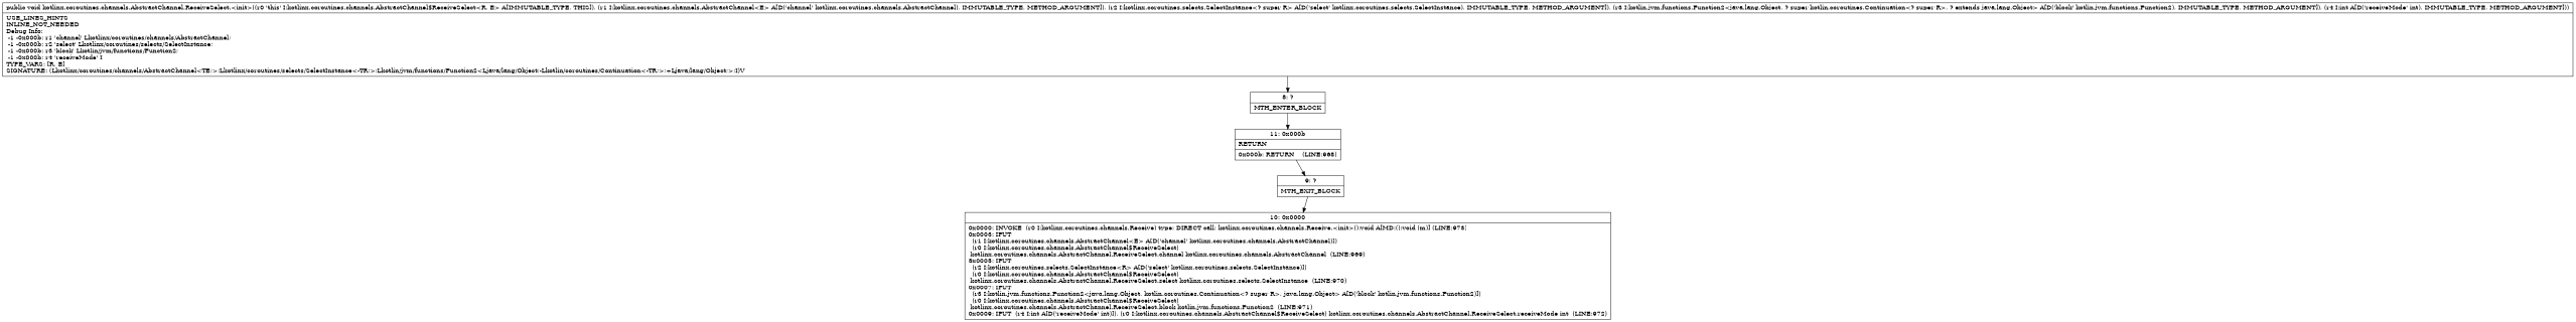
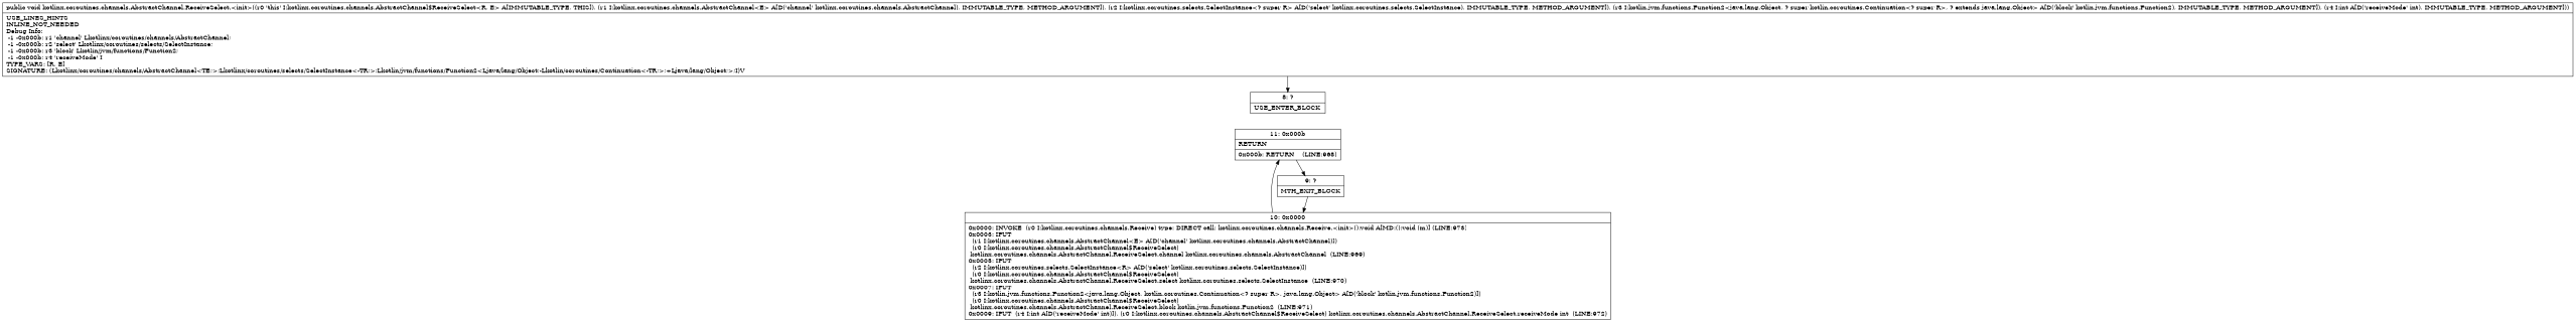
  digraph {
    node [shape=record]
-   n1 [label="{8\:\ ?|MTH_ENTER_BLOCK\l}"]
-   n2 [label="{10\:\ 0x0000|0x0000: INVOKE  (r0 I:kotlinx.coroutines.channels.Receive) type: DIRECT call: kotlinx.coroutines.channels.Receive.\<init\>():void A[MD:():void (m)] (LINE:973)\l0x0003: IPUT  \l  (r1 I:kotlinx.coroutines.channels.AbstractChannel\<E\> A[D('channel' kotlinx.coroutines.channels.AbstractChannel)])\l  (r0 I:kotlinx.coroutines.channels.AbstractChannel$ReceiveSelect)\l kotlinx.coroutines.channels.AbstractChannel.ReceiveSelect.channel kotlinx.coroutines.channels.AbstractChannel  (LINE:969)\l5x0005: IPUT  \l  (r2 I:kotlinx.coroutines.selects.SelectInstance\<R\> A[D('select' kotlinx.coroutines.selects.SelectInstance)])\l  (r0 I:kotlinx.coroutines.channels.AbstractChannel$ReceiveSelect)\l kotlinx.coroutines.channels.AbstractChannel.ReceiveSelect.select kotlinx.coroutines.selects.SelectInstance  (LINE:970)\l0x0007: IPUT  \l  (r3 I:kotlin.jvm.functions.Function2\<java.lang.Object, kotlin.coroutines.Continuation\<? super R\>, java.lang.Object\> A[D('block' kotlin.jvm.functions.Function2)])\l  (r0 I:kotlinx.coroutines.channels.AbstractChannel$ReceiveSelect)\l kotlinx.coroutines.channels.AbstractChannel.ReceiveSelect.block kotlin.jvm.functions.Function2  (LINE:971)\l0x0009: IPUT  (r4 I:int A[D('receiveMode' int)]), (r0 I:kotlinx.coroutines.channels.AbstractChannel$ReceiveSelect) kotlinx.coroutines.channels.AbstractChannel.ReceiveSelect.receiveMode int  (LINE:972)\l}"]
+   n1 [label="{8\:\ ?|USE_ENTER_BLOCK\l}"]
+   n2 [label="{10\:\ 0x0000|0x0000: INVOKE  (r0 I:kotlinx.coroutines.channels.Receive) type: DIRECT call: kotlinx.coroutines.channels.Receive.\<init\>():void A[MD:():void (m)] (LINE:973)\l0x0003: IPUT  \l  (r1 I:kotlinx.coroutines.channels.AbstractChannel\<E\> A[D('channel' kotlinx.coroutines.channels.AbstractChannel)])\l  (r0 I:kotlinx.coroutines.channels.AbstractChannel$ReceiveSelect)\l kotlinx.coroutines.channels.AbstractChannel.ReceiveSelect.channel kotlinx.coroutines.channels.AbstractChannel  (LINE:969)\l0x0005: IPUT  \l  (r2 I:kotlinx.coroutines.selects.SelectInstance\<R\> A[D('select' kotlinx.coroutines.selects.SelectInstance)])\l  (r0 I:kotlinx.coroutines.channels.AbstractChannel$ReceiveSelect)\l kotlinx.coroutines.channels.AbstractChannel.ReceiveSelect.select kotlinx.coroutines.selects.SelectInstance  (LINE:970)\l0x0007: IPUT  \l  (r3 I:kotlin.jvm.functions.Function2\<java.lang.Object, kotlin.coroutines.Continuation\<? super R\>, java.lang.Object\> A[D('block' kotlin.jvm.functions.Function2)])\l  (r0 I:kotlinx.coroutines.channels.AbstractChannel$ReceiveSelect)\l kotlinx.coroutines.channels.AbstractChannel.ReceiveSelect.block kotlin.jvm.functions.Function2  (LINE:971)\l0x0009: IPUT  (r4 I:int A[D('receiveMode' int)]), (r0 I:kotlinx.coroutines.channels.AbstractChannel$ReceiveSelect) kotlinx.coroutines.channels.AbstractChannel.ReceiveSelect.receiveMode int  (LINE:972)\l}"]
    n3 [label="{11\:\ 0x000b|RETURN\l|0x000b: RETURN    (LINE:968)\l}"]
    n4 [label="{9\:\ ?|MTH_EXIT_BLOCK\l}"]
    n5 [label="{public void kotlinx.coroutines.channels.AbstractChannel.ReceiveSelect.\<init\>((r0 'this' I:kotlinx.coroutines.channels.AbstractChannel$ReceiveSelect\<R, E\> A[IMMUTABLE_TYPE, THIS]), (r1 I:kotlinx.coroutines.channels.AbstractChannel\<E\> A[D('channel' kotlinx.coroutines.channels.AbstractChannel), IMMUTABLE_TYPE, METHOD_ARGUMENT]), (r2 I:kotlinx.coroutines.selects.SelectInstance\<? super R\> A[D('select' kotlinx.coroutines.selects.SelectInstance), IMMUTABLE_TYPE, METHOD_ARGUMENT]), (r3 I:kotlin.jvm.functions.Function2\<java.lang.Object, ? super kotlin.coroutines.Continuation\<? super R\>, ? extends java.lang.Object\> A[D('block' kotlin.jvm.functions.Function2), IMMUTABLE_TYPE, METHOD_ARGUMENT]), (r4 I:int A[D('receiveMode' int), IMMUTABLE_TYPE, METHOD_ARGUMENT]))  | USE_LINES_HINTS\lINLINE_NOT_NEEDED\lDebug Info:\l  \-1 \-0x000b: r1 'channel' Lkotlinx\/coroutines\/channels\/AbstractChannel;\l  \-1 \-0x000b: r2 'select' Lkotlinx\/coroutines\/selects\/SelectInstance;\l  \-1 \-0x000b: r3 'block' Lkotlin\/jvm\/functions\/Function2;\l  \-1 \-0x000b: r4 'receiveMode' I\lTYPE_VARS: [R, E]\lSIGNATURE: (Lkotlinx\/coroutines\/channels\/AbstractChannel\<TE;\>;Lkotlinx\/coroutines\/selects\/SelectInstance\<\-TR;\>;Lkotlin\/jvm\/functions\/Function2\<Ljava\/lang\/Object;\-Lkotlin\/coroutines\/Continuation\<\-TR;\>;+Ljava\/lang\/Object;\>;I)V\l}"]
-   n1 -> n3
+   n2 -> n3
    n3 -> n4
    n4 -> n2
    n5 -> n1
  }
